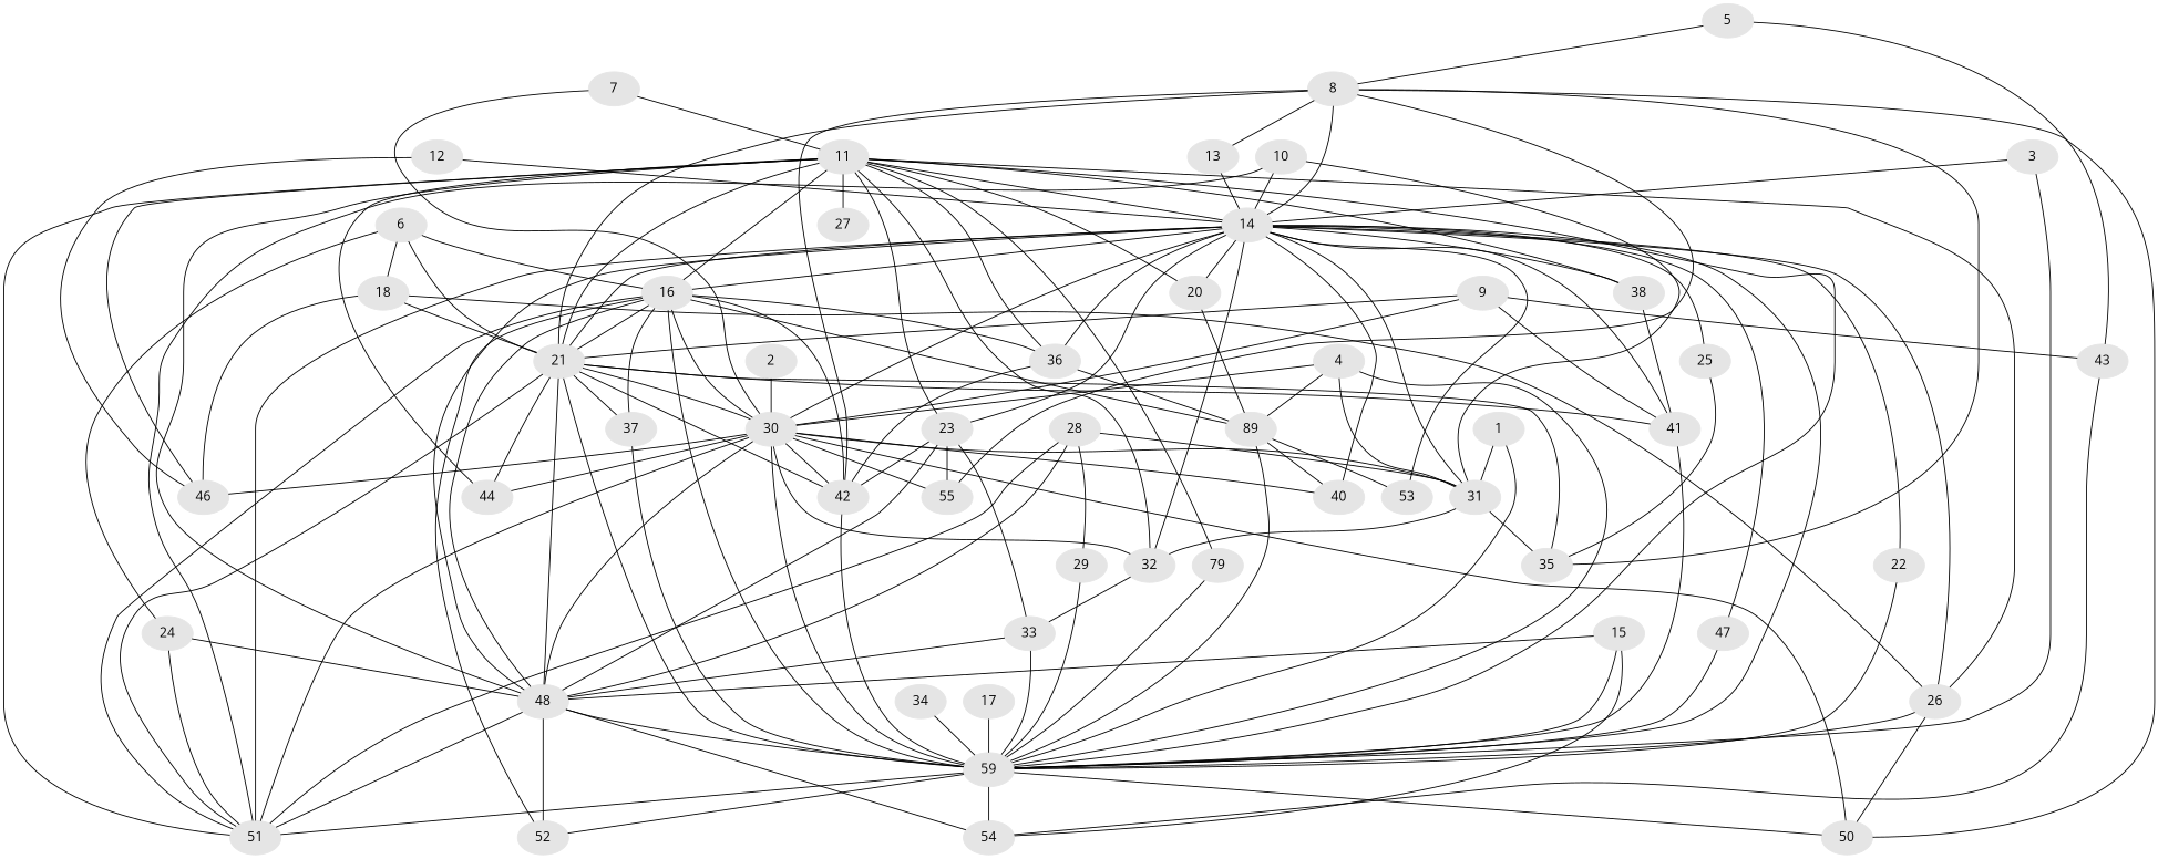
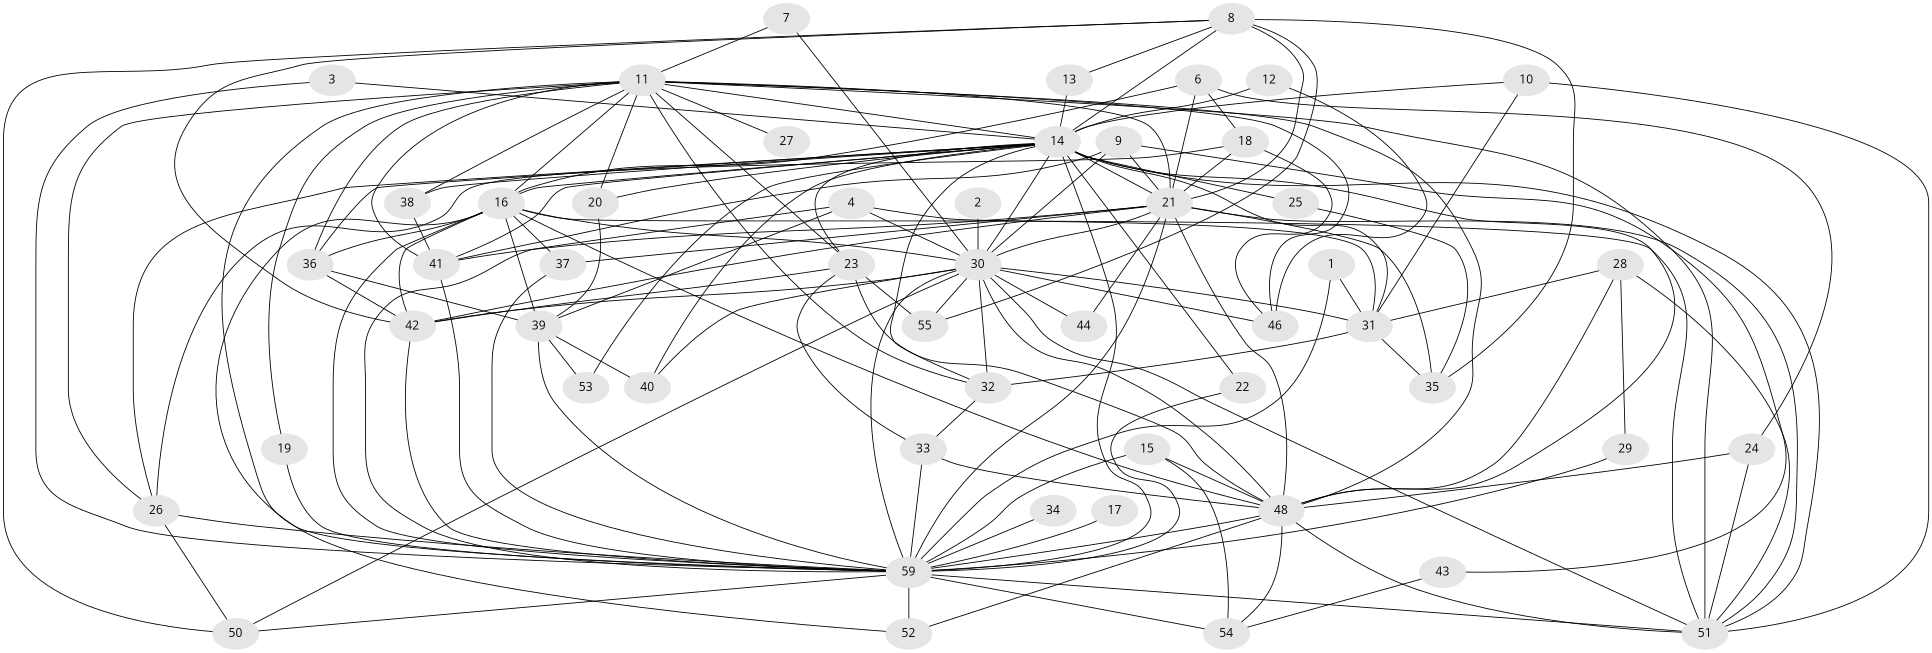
  graph {
    fontname="Open Sans"
    node [color=gray90 fontname="Open Sans" style=filled]
    edge [fontname="Open Sans" weight=1.0]
    1
    31
    n3 [label=59]
    35
    32
    50
    51
    54
    52
    2
    30
    26
    42
    40
    n15 [label=55]
    46
    48
    44
    3
    14
    16
    21
    41
    20
    23
    36
    38
    22
    25
-   47
    53
    4
-   39 [label=89]
-   5
+   39
    8
    43
    13
    6
    18
    24
    37
    7
    11
-   19 [label=79]
+   19
    27
    29
    9
    10
    33
    12
    34
    15
    17
    28
    1 -- 31
    1 -- n3
    31 -- 35
    31 -- 32
    n3 -- 50
    n3 -- 51 [weight=4.0]
    n3 -- 54 [weight=2.0]
    n3 -- 52
    32 -- 33
    2 -- 30
    30 -- 31 [weight=3.0]
    30 -- n3 [weight=5.0]
    30 -- 32
    30 -- 50 [weight=2.0]
    30 -- 51
    30 -- 42
    30 -- 40
    30 -- n15
    30 -- 46 [weight=3.0]
    30 -- 48
    30 -- 44
    26 -- n3 [weight=3.0]
    26 -- 50
    42 -- n3
    48 -- n3 [weight=4.0]
    48 -- 51
    48 -- 54
    48 -- 52
    3 -- n3
    3 -- 14
    14 -- 31
    14 -- n3 [weight=3.0]
    14 -- 32
    14 -- 51 [weight=2.0]
    14 -- 30
    14 -- 26
    14 -- 40
    14 -- 48 [weight=4.0]
    14 -- 16
    14 -- 21 [weight=2.0]
    14 -- 41
    14 -- 20 [weight=2.0]
    14 -- 23
    14 -- 36
    14 -- 38
    14 -- 22
    14 -- 25
-   14 -- 47
    14 -- 53 [weight=2.0]
    16 -- n3 [weight=4.0]
    16 -- 51 [weight=2.0]
    16 -- 52
    16 -- 30
    16 -- 42
    16 -- 48
-   16 -- 21 [weight=2.0]
    16 -- 36 [weight=2.0]
    16 -- 39
    16 -- 37
    21 -- n3 [weight=3.0]
    21 -- 35
    21 -- 51
    21 -- 30 [weight=2.0]
    21 -- 42
    21 -- 48
    21 -- 44
    21 -- 41
    21 -- 37
    41 -- n3
    20 -- 39
    23 -- 42
    23 -- n15
    23 -- 48 [weight=2.0]
    23 -- 33
    36 -- 42
    36 -- 39
    38 -- 41
    22 -- n3
    25 -- 35
-   47 -- n3
    4 -- 31
    4 -- n3
    4 -- 30
    4 -- 39
    39 -- n3
    39 -- 40
    39 -- 53
-   5 -- 8
-   5 -- 43
    8 -- 35
    8 -- 50
    8 -- 42
    8 -- n15
    8 -- 14
    8 -- 21 [weight=2.0]
    8 -- 13
    43 -- 54
    13 -- 14
    6 -- 16 [weight=2.0]
    6 -- 21
    6 -- 18
    6 -- 24
    18 -- 26
    18 -- 46
    18 -- 21
    24 -- 51 [weight=2.0]
    24 -- 48
    37 -- n3
    7 -- 30
    7 -- 11
    11 -- n3 [weight=3.0]
    11 -- 32
    11 -- 51 [weight=2.0]
    11 -- 26
    11 -- 46
    11 -- 48 [weight=2.0]
    11 -- 14
    11 -- 16
    11 -- 21 [weight=2.0]
-   11 -- 44 [weight=2.0]
+   11 -- 41 [weight=2.0]
    11 -- 20
    11 -- 23
    11 -- 36
    11 -- 38
    11 -- 19
    11 -- 27
    19 -- n3
    29 -- n3
    9 -- 30 [weight=2.0]
    9 -- 21
    9 -- 41
    9 -- 43
    10 -- 31
    10 -- 51
    10 -- 14
    33 -- n3 [weight=2.0]
    33 -- 48
    12 -- 46
    12 -- 14
    34 -- n3
    15 -- n3 [weight=2.0]
    15 -- 54
    15 -- 48
    17 -- n3
    28 -- 31
    28 -- 51
    28 -- 48
    28 -- 29
  }
